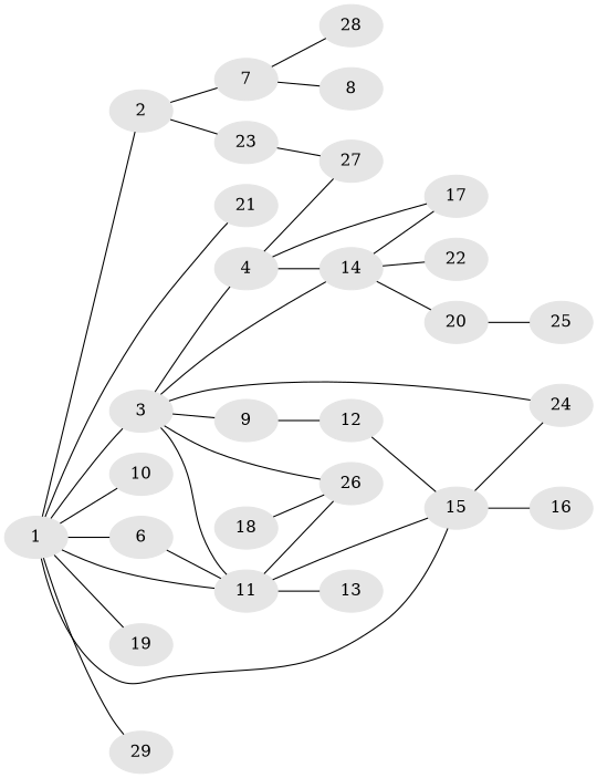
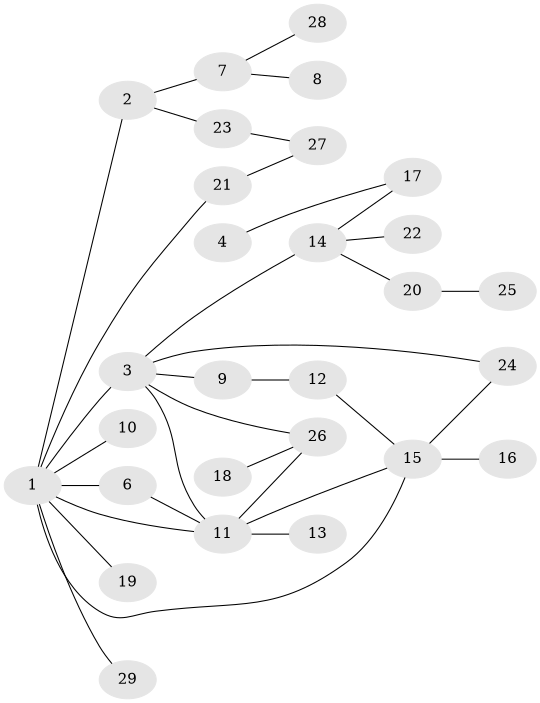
  graph {
    rankdir=LR
    node [color=gray90 style=filled]
    edge [weight=1.0]
    1
    2
    3
    6
    10
    11
    15
    19
    21
    29
    7
    23
    4
    9
    24
    26
    14
    13
    16
    27
    8
    28
    17
    12
    20
    22
    18
    25
    1 -- 2
    1 -- 3
    1 -- 6
    1 -- 10
    1 -- 11
    1 -- 15
    1 -- 19
    1 -- 21
    1 -- 29
    2 -- 7 [weight=2.0]
    2 -- 23
    3 -- 11
-   3 -- 4
    3 -- 9 [weight=3.0]
    3 -- 24
    3 -- 26
    3 -- 14
    6 -- 11
    11 -- 15
    11 -- 26
    11 -- 13 [weight=6.0]
    15 -- 24
    15 -- 16 [weight=3.0]
-   4 -- 27
+   21 -- 27
    7 -- 8
    7 -- 28
    23 -- 27
-   4 -- 14
    4 -- 17
    9 -- 12
    14 -- 17 [weight=2.0]
    14 -- 20
    14 -- 22
    12 -- 15
    20 -- 25
    18 -- 26
  }
